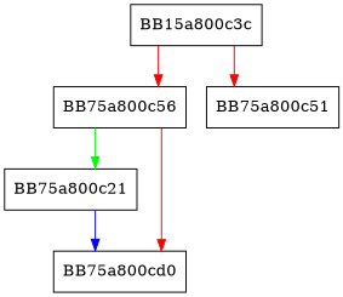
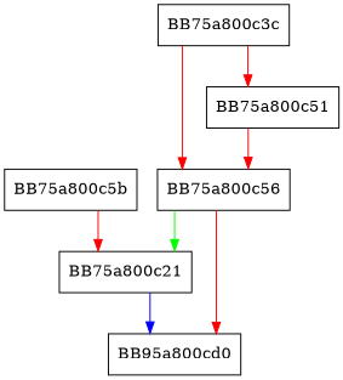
  digraph {
    splines=ortho
    node [shape=box]
    edge [color=red]
-   BB75a800c3c [label=BB15a800c3c]
+   BB75a800c3c
    BB75a800c56
    BB75a800c51
    n4 [label=BB75a800c21]
-   BB75a800cd0
+   BB75a800cd0 [label=BB95a800cd0]
+   BB75a800c5b
    BB75a800c3c -> BB75a800c56
    BB75a800c3c -> BB75a800c51
    BB75a800c56 -> n4 [color=green]
    BB75a800c56 -> BB75a800cd0
+   BB75a800c51 -> BB75a800c56
    n4 -> BB75a800cd0 [color=blue]
+   BB75a800c5b -> n4
  }
